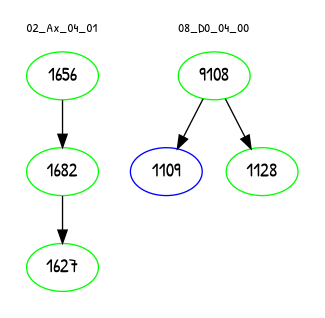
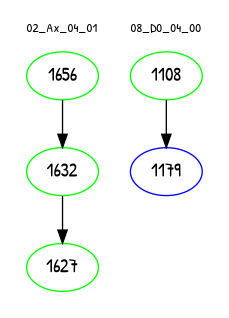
  digraph {
    fontname="Patrick Hand"
    node [color=green fontname="Patrick Hand"]
    edge [color=black fontname="Patrick Hand"]
    n1 [label=1656]
    n2 [label=1627]
-   n3 [label=1682]
-   n4 [label=9108]
-   n5 [color=blue label=1109]
-   n6 [label=1128]
+   n3 [label=1632]
+   n4 [label=1108]
+   n5 [color=blue label=1179]
    subgraph cluster_1 {
      color=white
      fontsize=10
      label="02_Ax_04_01"
      n1
      n2
      n3
    }
    subgraph cluster_2 {
      color=white
      fontsize=10
      label="08_D0_04_00"
      n4
      n5
-     n6
    }
    n1 -> n3
    n3 -> n2
    n4 -> n5
-   n4 -> n6
  }
